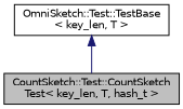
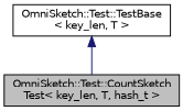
  digraph {
    node [color=black fontname=Helvetica fontsize=10 shape=record style=filled]
-   n1 [fillcolor=grey75 fontcolor=black height=0.2 label="CountSketch::Test::CountSketch\lTest\< key_len, T, hash_t \>" width=0.4]
+   n1 [fillcolor=grey75 fontcolor=black height=0.2 label="OmniSketch::Test::CountSketch\lTest\< key_len, T, hash_t \>" width=0.4]
    n2 [fillcolor=white height=0.2 label="OmniSketch::Test::TestBase\l\< key_len, T \>" width=0.4]
    n2 -> n1 [color=midnightblue dir=back fontname=Helvetica fontsize=10 labelfontname=Helvetica labelfontsize=10 style=solid]
  }
